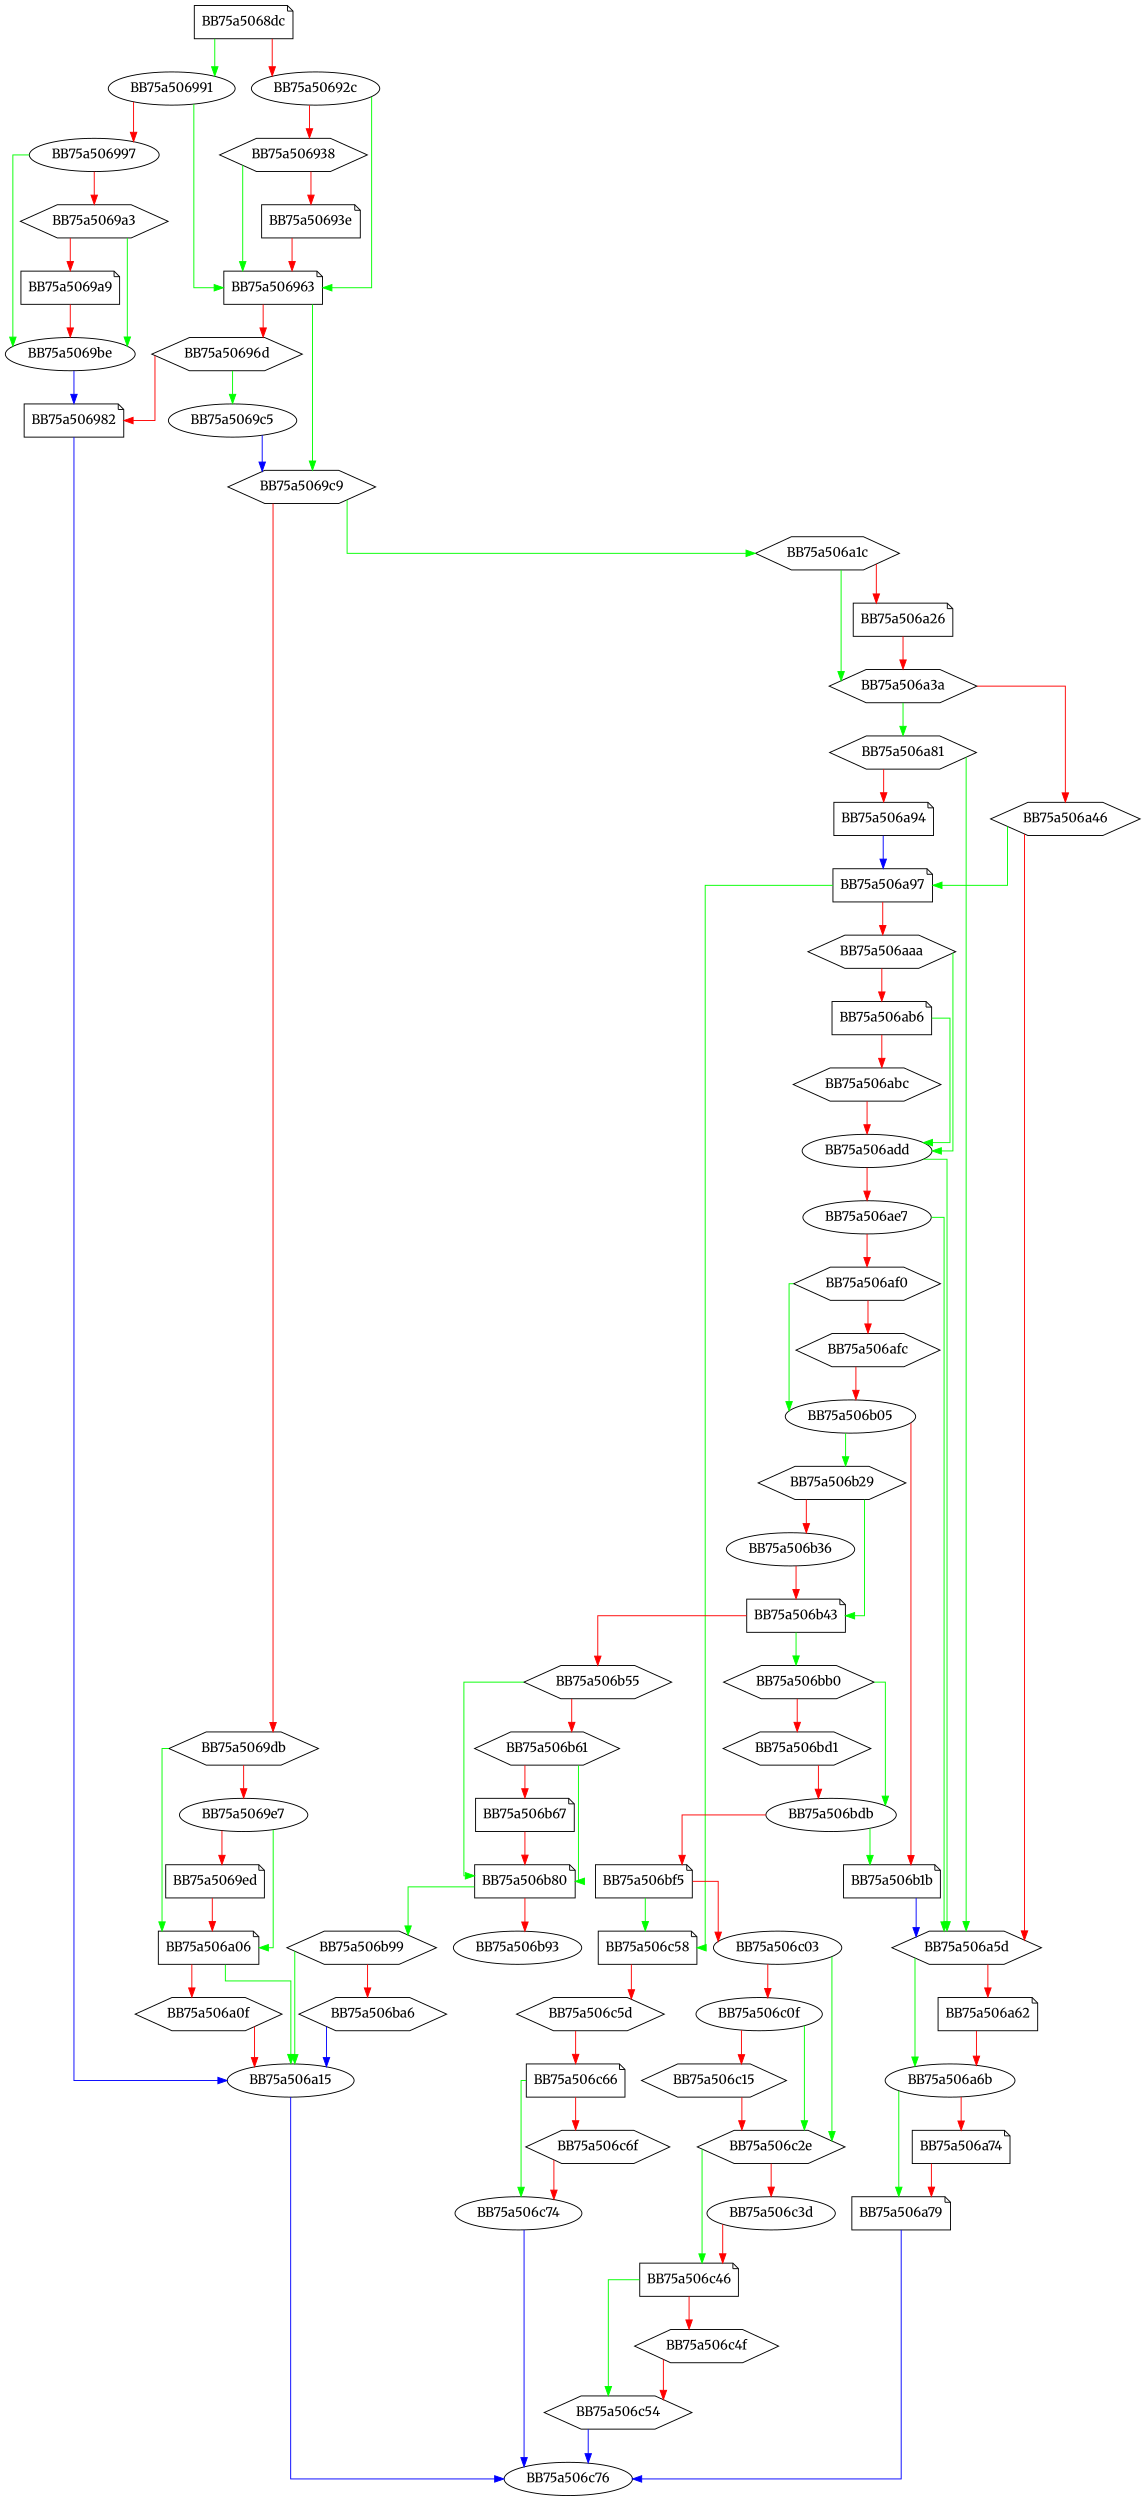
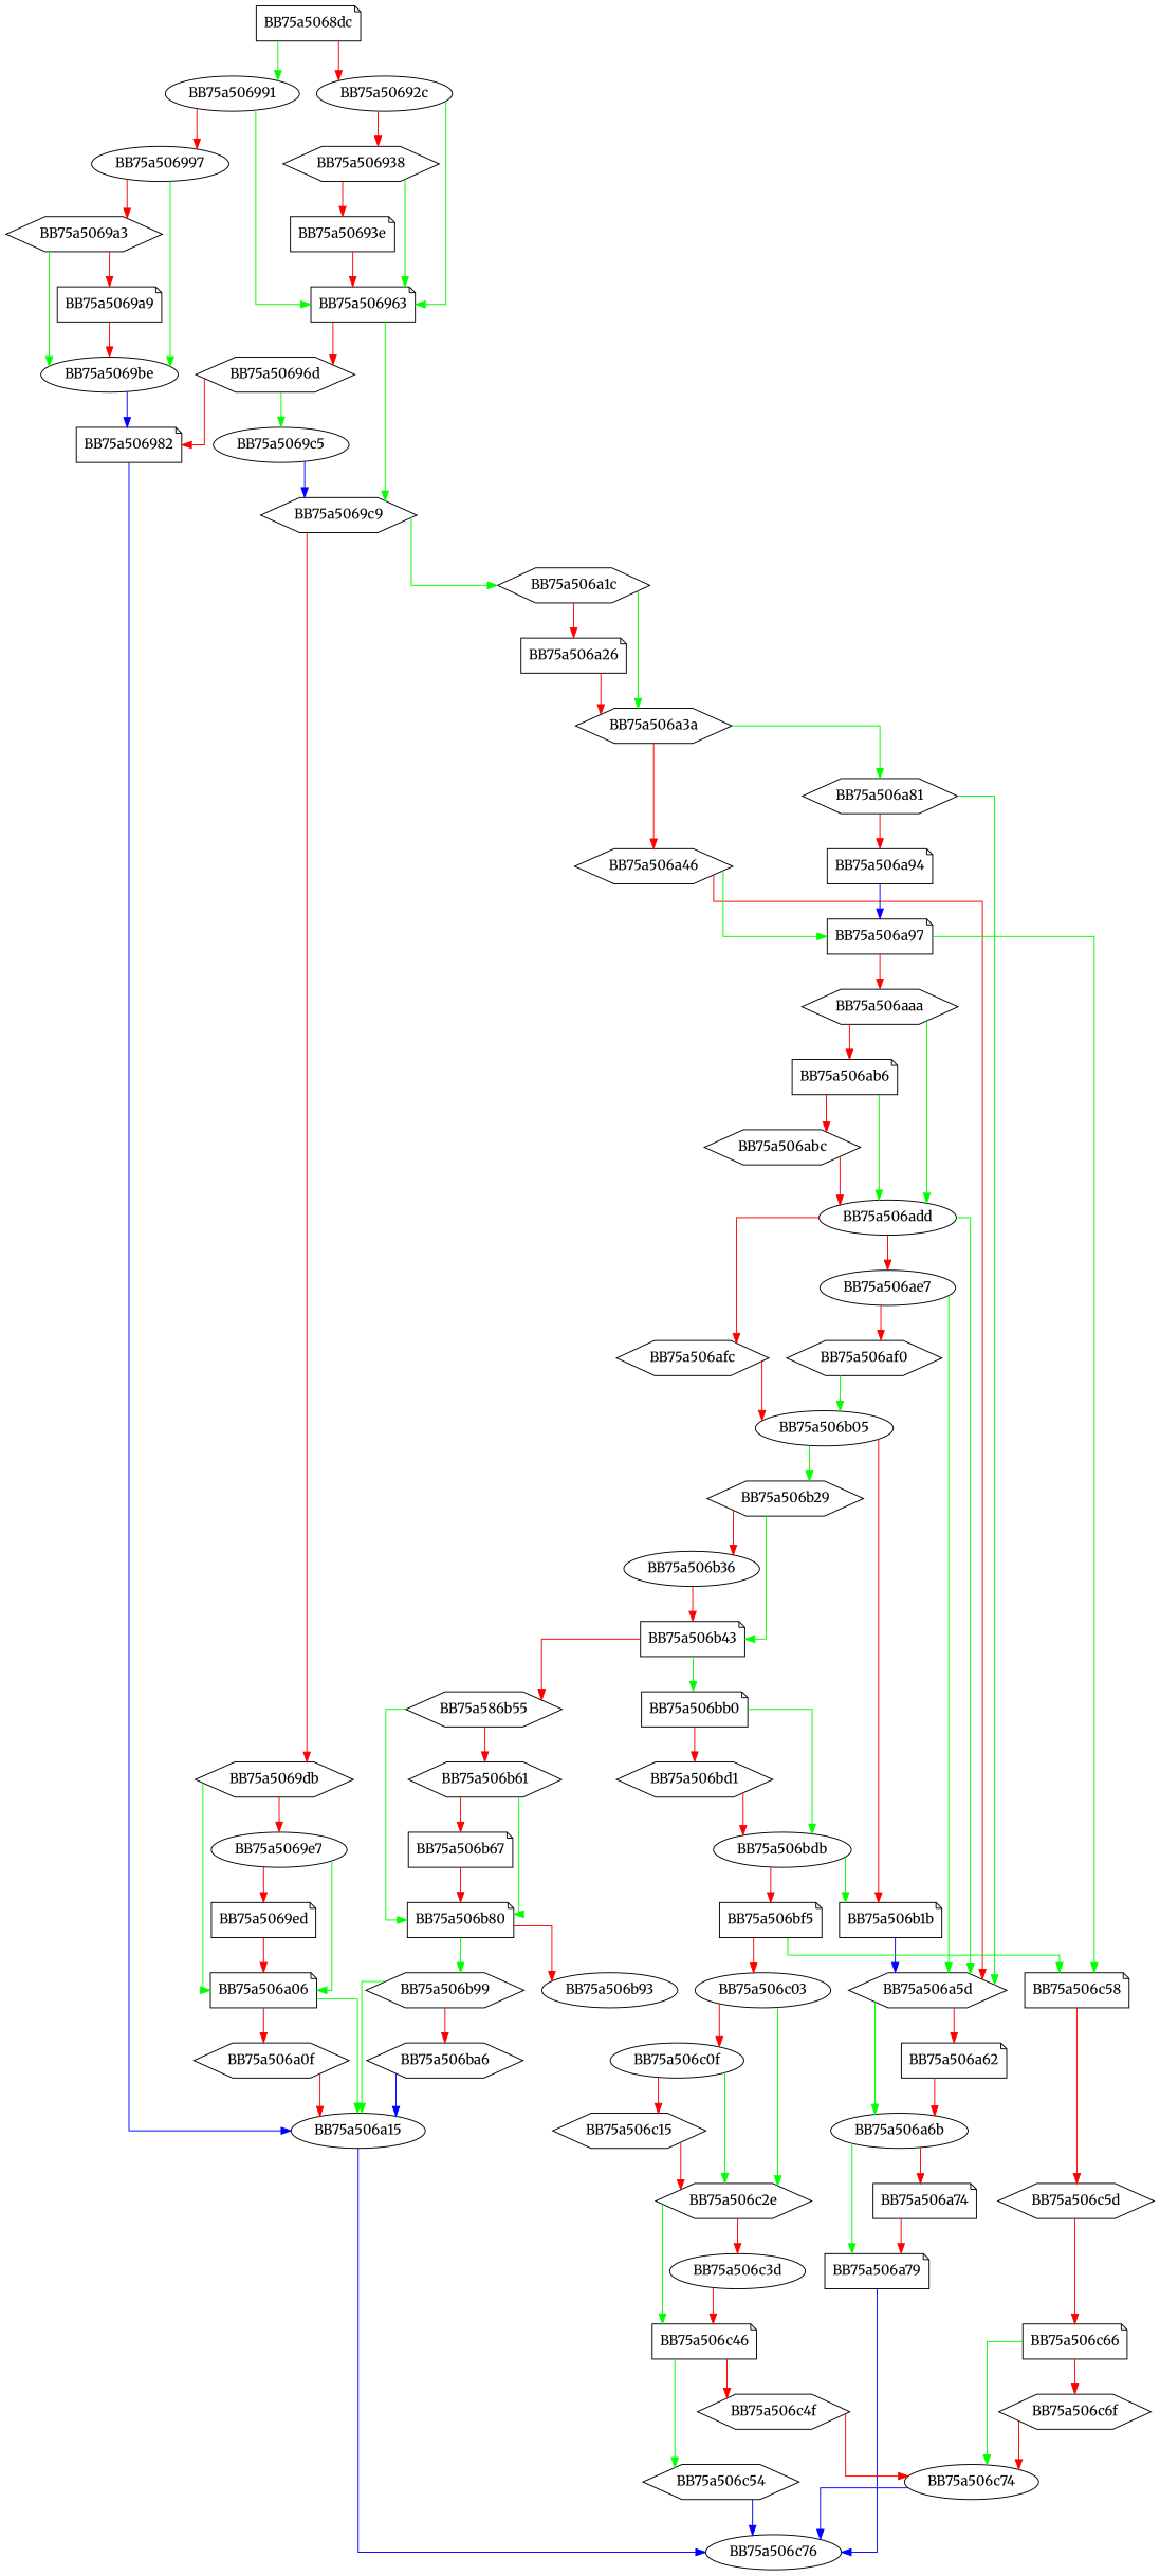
  digraph {
    fontname=Merriweather
    splines=ortho
    node [fontname=Merriweather shape=hexagon]
    edge [color=red fontname=Merriweather]
    BB75a5068dc [shape=note]
    BB75a506991 [shape=ellipse]
    BB75a50692c [shape=ellipse]
    BB75a506963 [shape=note]
    BB75a506997 [shape=ellipse]
    BB75a506938
    BB75a5069c9
    BB75a50696d
    BB75a5069be [shape=ellipse]
    BB75a5069a3
    BB75a50693e [shape=note]
    BB75a506a1c
    BB75a5069db
    BB75a5069c5 [shape=ellipse]
    BB75a506982 [shape=note]
    BB75a506a3a
    BB75a506a26 [shape=note]
    BB75a506a06 [shape=note]
    BB75a5069e7 [shape=ellipse]
    BB75a506a15 [shape=ellipse]
    BB75a506c76 [shape=ellipse]
    BB75a5069a9 [shape=note]
    BB75a506a81
    BB75a506a46
    BB75a506a0f
    BB75a5069ed [shape=note]
    BB75a506a5d
    BB75a506a94 [shape=note]
    BB75a506a97 [shape=note]
    BB75a506a6b [shape=ellipse]
    BB75a506a62 [shape=note]
    BB75a506c58 [shape=note]
    BB75a506aaa
    BB75a506c5d
    BB75a506add [shape=ellipse]
    BB75a506ab6 [shape=note]
    BB75a506a79 [shape=note]
    BB75a506a74 [shape=note]
    BB75a506c66 [shape=note]
    BB75a506c74 [shape=ellipse]
    BB75a506c6f
    BB75a506ae7 [shape=ellipse]
    BB75a506abc
    BB75a506af0
    BB75a506b05 [shape=ellipse]
    BB75a506afc
    BB75a506b29
    BB75a506b1b [shape=note]
    BB75a506b43 [shape=note]
    BB75a506b36 [shape=ellipse]
-   BB75a506bb0
-   BB75a506b55
+   BB75a506bb0 [shape=note]
+   BB75a506b55 [label=BB75a586b55]
    BB75a506bdb [shape=ellipse]
    BB75a506bd1
    BB75a506b80 [shape=note]
    BB75a506b61
    BB75a506bf5 [shape=note]
    BB75a506b99
    BB75a506b93 [shape=ellipse]
    BB75a506b67 [shape=note]
    BB75a506ba6
    BB75a506c03 [shape=ellipse]
    BB75a506c2e
    BB75a506c0f [shape=ellipse]
    BB75a506c46 [shape=note]
    BB75a506c3d [shape=ellipse]
    BB75a506c15
    BB75a506c54
    BB75a506c4f
    BB75a5068dc -> BB75a506991 [color=green]
    BB75a5068dc -> BB75a50692c
    BB75a506991 -> BB75a506963 [color=green]
    BB75a506991 -> BB75a506997
    BB75a50692c -> BB75a506963 [color=green]
    BB75a50692c -> BB75a506938
    BB75a506963 -> BB75a5069c9 [color=green]
    BB75a506963 -> BB75a50696d
    BB75a506997 -> BB75a5069be [color=green]
    BB75a506997 -> BB75a5069a3
    BB75a506938 -> BB75a506963 [color=green]
    BB75a506938 -> BB75a50693e
    BB75a5069c9 -> BB75a506a1c [color=green]
    BB75a5069c9 -> BB75a5069db
    BB75a50696d -> BB75a5069c5 [color=green]
    BB75a50696d -> BB75a506982
    BB75a5069be -> BB75a506982 [color=blue]
    BB75a5069a3 -> BB75a5069be [color=green]
    BB75a5069a3 -> BB75a5069a9
    BB75a50693e -> BB75a506963
    BB75a506a1c -> BB75a506a3a [color=green]
    BB75a506a1c -> BB75a506a26
    BB75a5069db -> BB75a506a06 [color=green]
    BB75a5069db -> BB75a5069e7
    BB75a5069c5 -> BB75a5069c9 [color=blue]
    BB75a506982 -> BB75a506a15 [color=blue]
    BB75a506a3a -> BB75a506a81 [color=green]
    BB75a506a3a -> BB75a506a46
    BB75a506a26 -> BB75a506a3a
    BB75a506a06 -> BB75a506a15 [color=green]
    BB75a506a06 -> BB75a506a0f
    BB75a5069e7 -> BB75a506a06 [color=green]
    BB75a5069e7 -> BB75a5069ed
    BB75a506a15 -> BB75a506c76 [color=blue]
    BB75a5069a9 -> BB75a5069be
    BB75a506a81 -> BB75a506a5d [color=green]
    BB75a506a81 -> BB75a506a94
    BB75a506a46 -> BB75a506a5d
    BB75a506a46 -> BB75a506a97 [color=green]
    BB75a506a0f -> BB75a506a15
    BB75a5069ed -> BB75a506a06
    BB75a506a5d -> BB75a506a6b [color=green]
    BB75a506a5d -> BB75a506a62
    BB75a506a94 -> BB75a506a97 [color=blue]
    BB75a506a97 -> BB75a506c58 [color=green]
    BB75a506a97 -> BB75a506aaa
    BB75a506a6b -> BB75a506a79 [color=green]
    BB75a506a6b -> BB75a506a74
    BB75a506a62 -> BB75a506a6b
    BB75a506c58 -> BB75a506c5d
    BB75a506aaa -> BB75a506add [color=green]
    BB75a506aaa -> BB75a506ab6
    BB75a506c5d -> BB75a506c66
    BB75a506add -> BB75a506a5d [color=green]
    BB75a506add -> BB75a506ae7
    BB75a506ab6 -> BB75a506add [color=green]
    BB75a506ab6 -> BB75a506abc
    BB75a506a79 -> BB75a506c76 [color=blue]
    BB75a506a74 -> BB75a506a79
    BB75a506c66 -> BB75a506c74 [color=green]
    BB75a506c66 -> BB75a506c6f
    BB75a506c74 -> BB75a506c76 [color=blue]
    BB75a506c6f -> BB75a506c74
    BB75a506ae7 -> BB75a506a5d [color=green]
    BB75a506ae7 -> BB75a506af0
    BB75a506abc -> BB75a506add
    BB75a506af0 -> BB75a506b05 [color=green]
-   BB75a506af0 -> BB75a506afc
+   BB75a506add -> BB75a506afc
    BB75a506b05 -> BB75a506b29 [color=green]
    BB75a506b05 -> BB75a506b1b
    BB75a506afc -> BB75a506b05
    BB75a506b29 -> BB75a506b43 [color=green]
    BB75a506b29 -> BB75a506b36
    BB75a506b1b -> BB75a506a5d [color=blue]
    BB75a506b43 -> BB75a506bb0 [color=green]
    BB75a506b43 -> BB75a506b55
    BB75a506b36 -> BB75a506b43
    BB75a506bb0 -> BB75a506bdb [color=green]
    BB75a506bb0 -> BB75a506bd1
    BB75a506b55 -> BB75a506b80 [color=green]
    BB75a506b55 -> BB75a506b61
    BB75a506bdb -> BB75a506b1b [color=green]
    BB75a506bdb -> BB75a506bf5
    BB75a506bd1 -> BB75a506bdb
    BB75a506b80 -> BB75a506b99 [color=green]
    BB75a506b80 -> BB75a506b93
    BB75a506b61 -> BB75a506b80 [color=green]
    BB75a506b61 -> BB75a506b67
    BB75a506bf5 -> BB75a506c58 [color=green]
    BB75a506bf5 -> BB75a506c03
    BB75a506b99 -> BB75a506a15 [color=green]
    BB75a506b99 -> BB75a506ba6
    BB75a506b67 -> BB75a506b80
    BB75a506ba6 -> BB75a506a15 [color=blue]
    BB75a506c03 -> BB75a506c2e [color=green]
    BB75a506c03 -> BB75a506c0f
    BB75a506c2e -> BB75a506c46 [color=green]
    BB75a506c2e -> BB75a506c3d
    BB75a506c0f -> BB75a506c2e [color=green]
    BB75a506c0f -> BB75a506c15
    BB75a506c46 -> BB75a506c54 [color=green]
    BB75a506c46 -> BB75a506c4f
    BB75a506c3d -> BB75a506c46
    BB75a506c15 -> BB75a506c2e
    BB75a506c54 -> BB75a506c76 [color=blue]
-   BB75a506c4f -> BB75a506c54
+   BB75a506c4f -> BB75a506c74
  }
